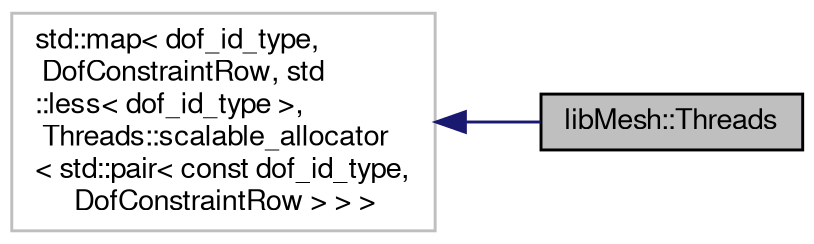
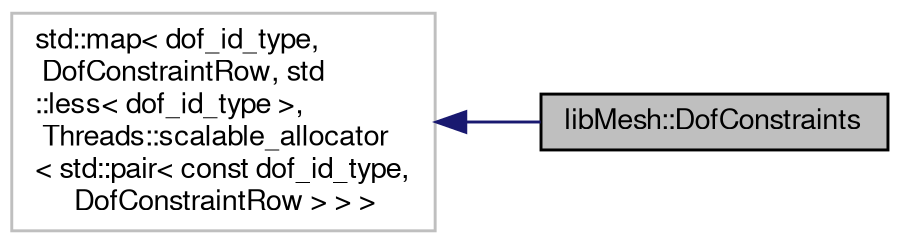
  digraph {
    rankdir=LR
    node [fontname=FreeSans fontsize=10 shape=record style=filled]
-   n1 [color=black fillcolor=grey75 fontcolor=black height=0.2 label="libMesh::Threads" width=0.4]
+   n1 [color=black fillcolor=grey75 fontcolor=black height=0.2 label="libMesh::DofConstraints" width=0.4]
    n2 [color=grey75 fillcolor=white height=0.2 label="std::map\< dof_id_type,\l DofConstraintRow, std\l::less\< dof_id_type \>,\l Threads::scalable_allocator\l\< std::pair\< const dof_id_type,\l DofConstraintRow \> \> \>" width=0.4]
    n2 -> n1 [color=midnightblue dir=back fontname=FreeSans fontsize=10 labelfontname=FreeSans labelfontsize=10 style=solid]
  }
